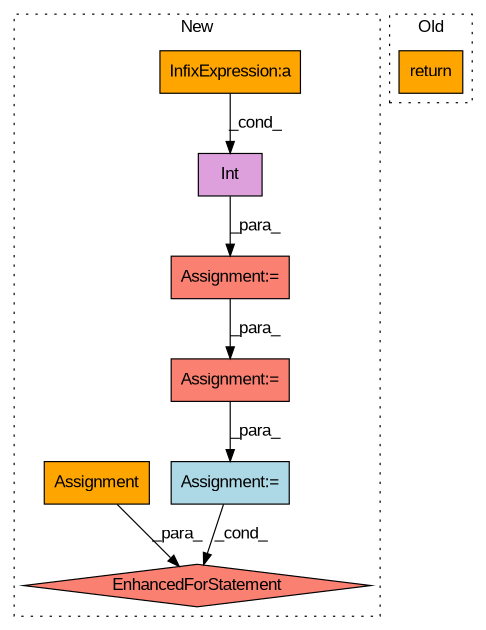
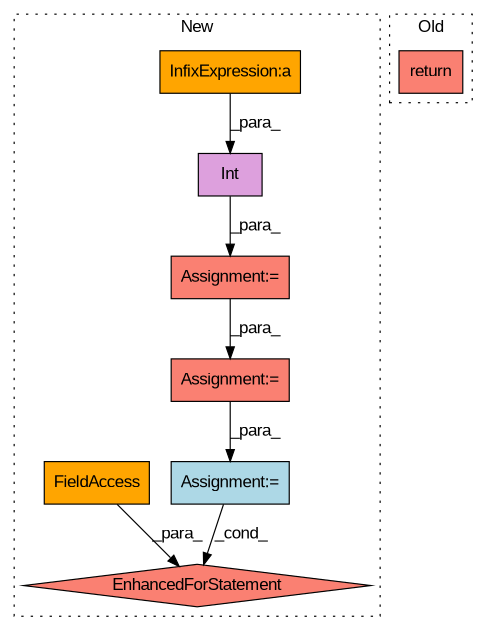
  digraph {
    fontname="Liberation Sans"
    node [a=7 fillcolor=salmon fontname="Liberation Sans" l=1 s="3753,3824" shape=box style=filled]
    edge [fontname="Liberation Sans"]
    n1 [a=32 fillcolor=plum l="4,1" label=Int s="3542,3559"]
    n2 [label="Assignment:=" s=3541]
    n3 [fillcolor=lightblue l="53,2" label="Assignment:="]
    n4 [a=27 fillcolor=orange l=3 label="InfixExpression:a" s=3554]
-   n5 [a=22 fillcolor=orange l=8 label=Assignment s=3546]
+   n5 [a=22 fillcolor=orange l=8 label=FieldAccess s=3546]
    n6 [a=70 l="53,2" label=EnhancedForStatement shape=diamond]
    n7 [label="Assignment:=" s=3609]
-   n8 [a=41 fillcolor=orange l=12 label=return s=3521]
+   n8 [a=41 l=12 label=return s=3521]
    subgraph cluster_1 {
      label=New
      style=dotted
      n1
      n2
      n3
      n4
      n5
      n6
      n7
    }
    subgraph cluster_2 {
      label=Old
      style=dotted
      n8
    }
    n1 -> n2 [label=_para_]
    n2 -> n7 [label=_para_]
    n3 -> n6 [label=_cond_]
-   n4 -> n1 [label=_cond_]
+   n4 -> n1 [label=_para_]
    n5 -> n6 [label=_para_]
    n7 -> n3 [label=_para_]
  }
